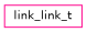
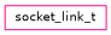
  digraph {
    rankdir=LR
-   n1 [color=deeppink fillcolor=white fontname=Helvetica fontsize=10 height=0.2 label=link_link_t shape=record style=filled width=0.4]
+   n1 [color=deeppink fillcolor=white fontname=Helvetica fontsize=10 height=0.2 label=socket_link_t shape=record style=filled width=0.4]
  }
